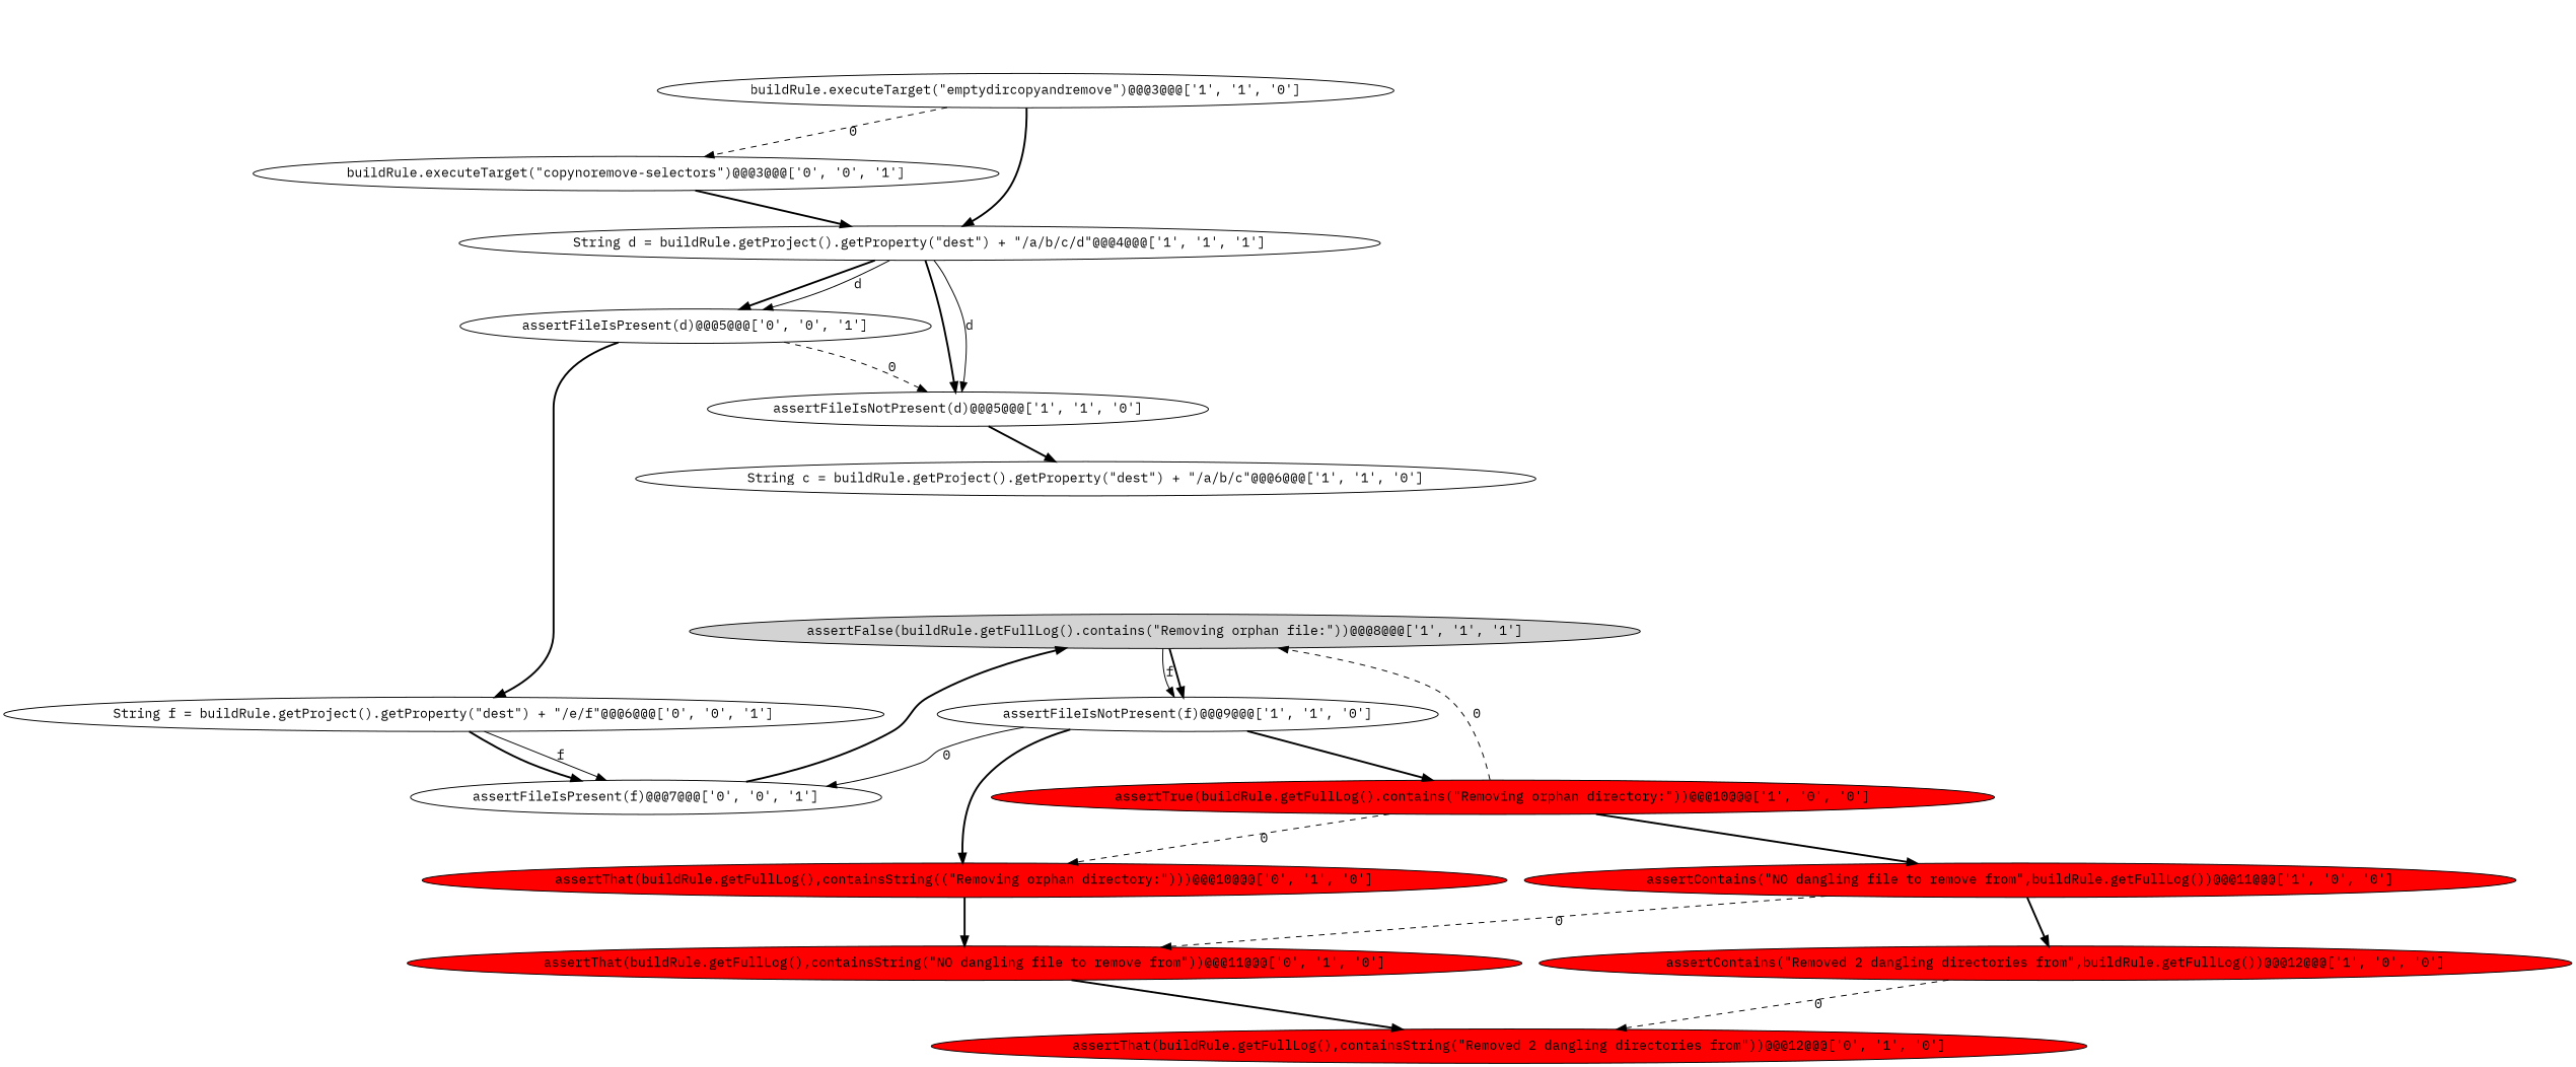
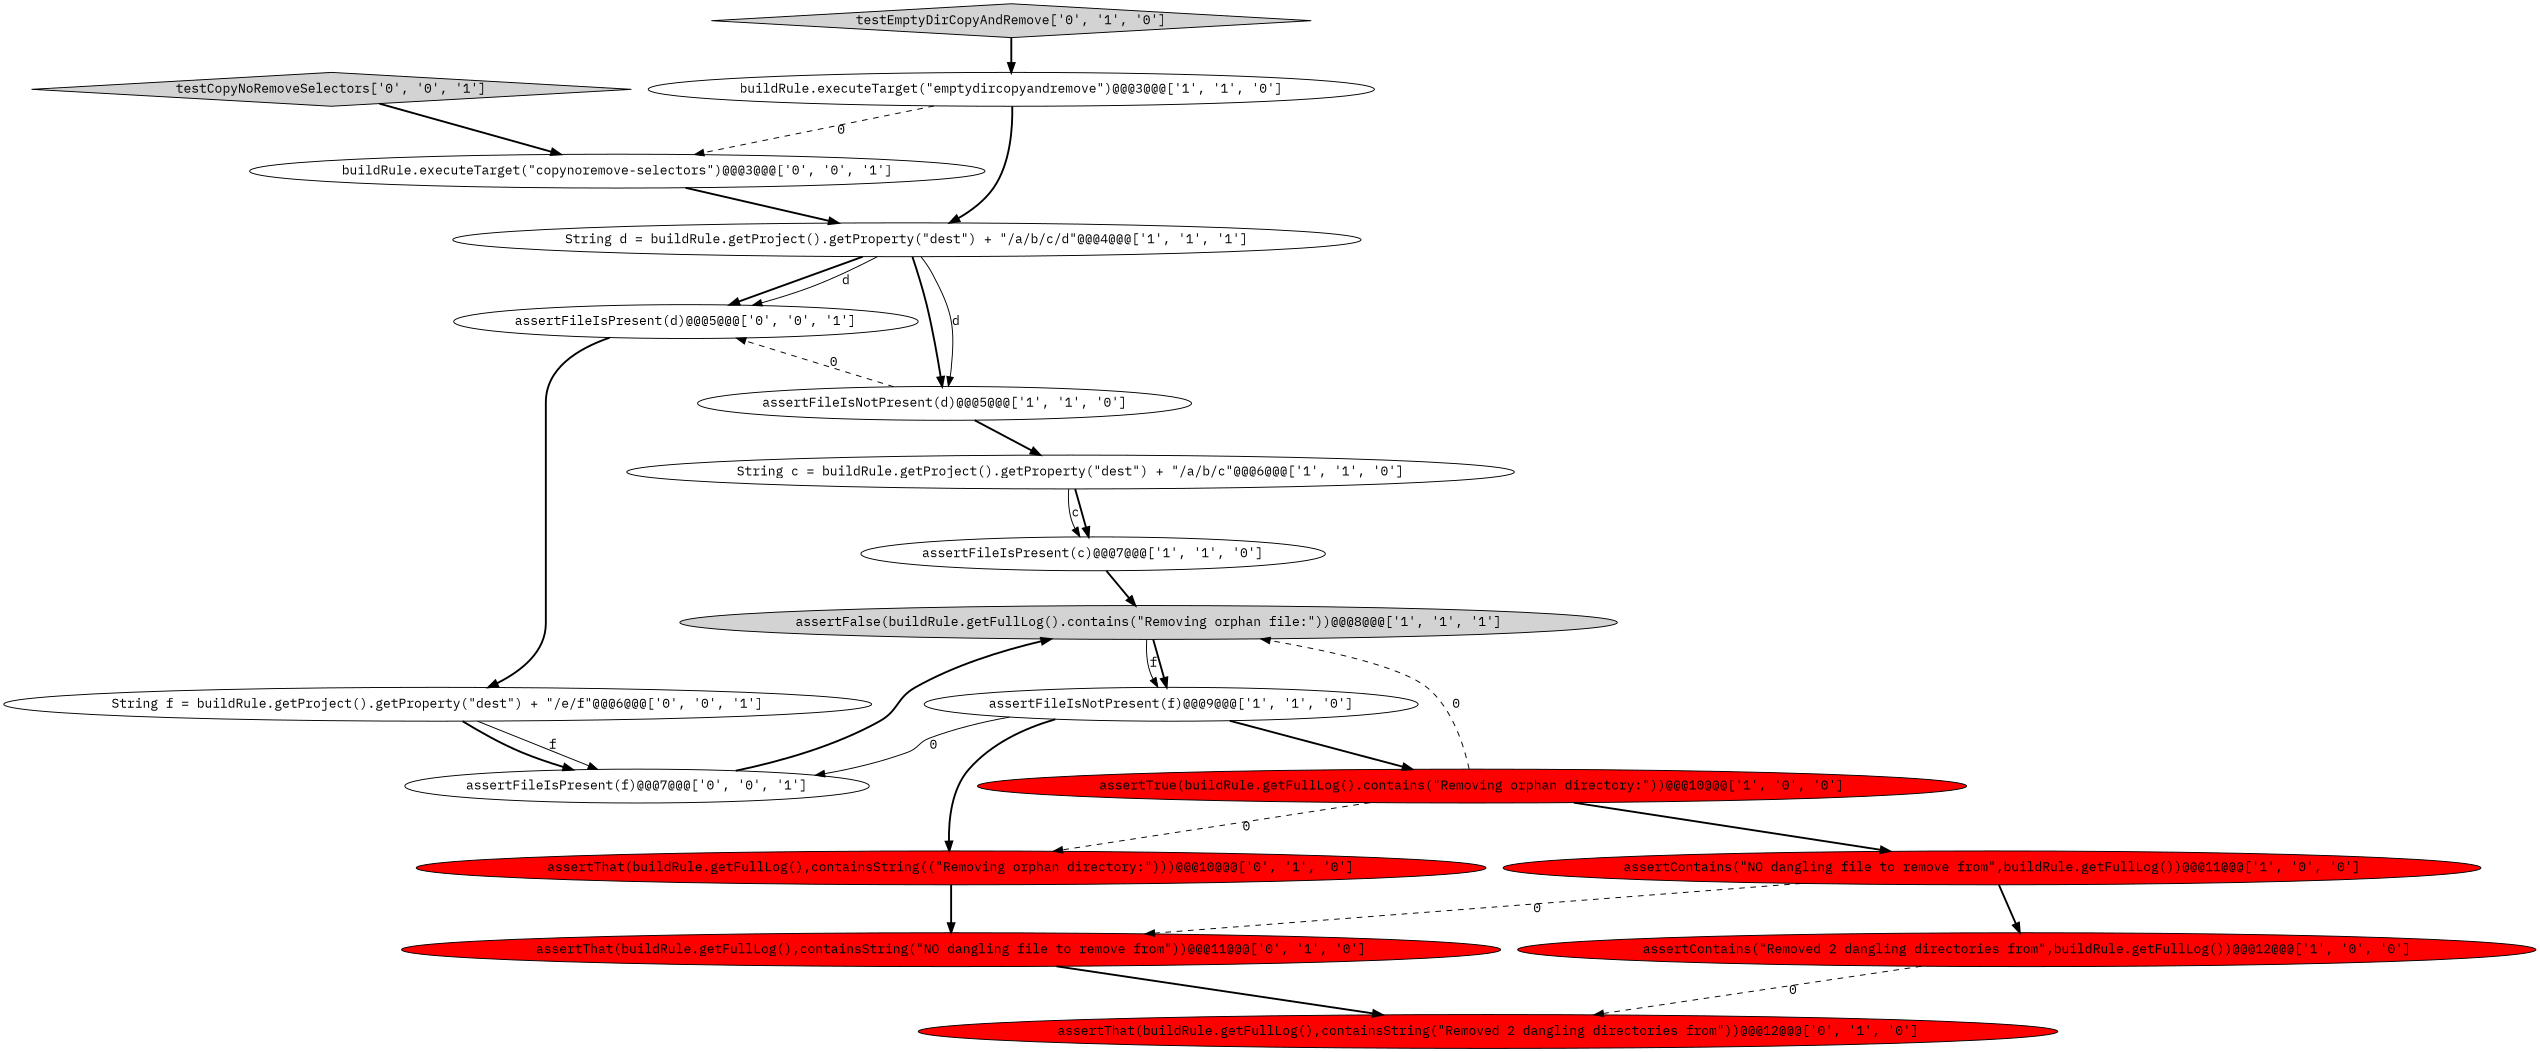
  digraph {
    fontname="IBM Plex Mono"
    node [fillcolor=white fontname="IBM Plex Mono" shape=ellipse style=filled]
    edge [fontname="IBM Plex Mono" style=bold]
    n1 [label="buildRule.executeTarget(\"emptydircopyandremove\")@@@3@@@['1', '1', '0']"]
    n2 [label="buildRule.executeTarget(\"copynoremove-selectors\")@@@3@@@['0', '0', '1']"]
    n3 [label="String d = buildRule.getProject().getProperty(\"dest\") + \"/a/b/c/d\"@@@4@@@['1', '1', '1']"]
    n4 [label="assertFileIsPresent(d)@@@5@@@['0', '0', '1']"]
    n5 [label="assertFileIsNotPresent(d)@@@5@@@['1', '1', '0']"]
+   n6 [fillcolor=lightgray label="testEmptyDirCopyAndRemove['0', '1', '0']" shape=diamond]
    n7 [fillcolor=lightgray label="assertFalse(buildRule.getFullLog().contains(\"Removing orphan file:\"))@@@8@@@['1', '1', '1']"]
    n8 [label="assertFileIsNotPresent(f)@@@9@@@['1', '1', '0']"]
    n9 [fillcolor=red label="assertThat(buildRule.getFullLog(),containsString((\"Removing orphan directory:\")))@@@10@@@['0', '1', '0']"]
    n10 [fillcolor=red label="assertTrue(buildRule.getFullLog().contains(\"Removing orphan directory:\"))@@@10@@@['1', '0', '0']"]
    n11 [label="assertFileIsPresent(f)@@@7@@@['0', '0', '1']"]
    n12 [fillcolor=red label="assertThat(buildRule.getFullLog(),containsString(\"Removed 2 dangling directories from\"))@@@12@@@['0', '1', '0']"]
+   n13 [label="assertFileIsPresent(c)@@@7@@@['1', '1', '0']"]
    n14 [fillcolor=red label="assertThat(buildRule.getFullLog(),containsString(\"NO dangling file to remove from\"))@@@11@@@['0', '1', '0']"]
    n15 [fillcolor=red label="assertContains(\"Removed 2 dangling directories from\",buildRule.getFullLog())@@@12@@@['1', '0', '0']"]
    n16 [fillcolor=red label="assertContains(\"NO dangling file to remove from\",buildRule.getFullLog())@@@11@@@['1', '0', '0']"]
+   n17 [fillcolor=lightgray label="testCopyNoRemoveSelectors['0', '0', '1']" shape=diamond]
    n18 [label="String f = buildRule.getProject().getProperty(\"dest\") + \"/e/f\"@@@6@@@['0', '0', '1']"]
    n19 [label="String c = buildRule.getProject().getProperty(\"dest\") + \"/a/b/c\"@@@6@@@['1', '1', '0']"]
    n1 -> n2 [label=0 style=dashed]
    n1 -> n3
    n2 -> n3
    n3 -> n4
    n3 -> n4 [label=d style=solid]
    n3 -> n5
    n3 -> n5 [label=d style=solid]
    n4 -> n18
-   n4 -> n5 [label=0 style=dashed]
+   n5 -> n4 [label=0 style=dashed]
    n5 -> n19
+   n6 -> n1
    n7 -> n8
    n7 -> n8 [label=f style=solid]
    n8 -> n9
    n8 -> n10
    n8 -> n11 [label=0 style=solid]
    n9 -> n14
    n10 -> n7 [label=0 style=dashed]
    n10 -> n9 [label=0 style=dashed]
    n10 -> n16
    n11 -> n7
+   n13 -> n7
    n14 -> n12
    n15 -> n12 [label=0 style=dashed]
    n16 -> n14 [label=0 style=dashed]
    n16 -> n15
+   n17 -> n2
    n18 -> n11 [label=f style=solid]
    n18 -> n11
+   n19 -> n13 [label=c style=solid]
+   n19 -> n13
  }
